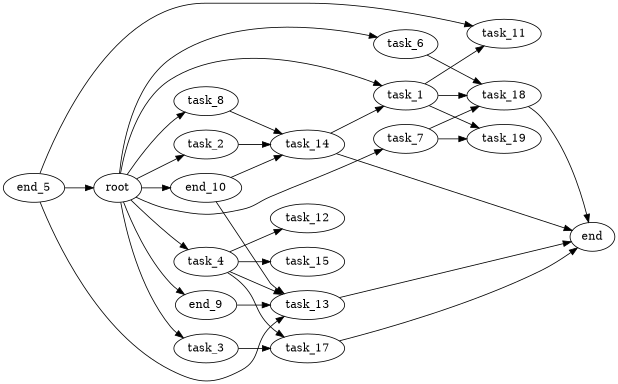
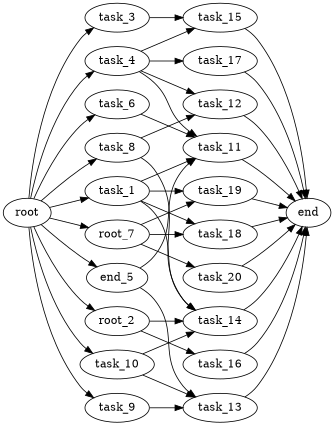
  digraph {
    rankdir=LR
    root
    task_1
-   task_2
+   task_2 [label=root_2]
    task_3
    task_4
    n6 [label=end_5]
    task_6
-   task_7
+   task_7 [label=root_7]
    task_8
-   task_9 [label=end_9]
-   task_10 [label=end_10]
+   task_9
+   task_10
    task_11
    task_14
    task_18
    task_19
+   task_16
    task_15
    task_12
    task_17
    task_13
+   task_20
    end
    root -> task_1
    root -> task_2
    root -> task_3
    root -> task_4
-   n6 -> root
+   root -> n6
    root -> task_6
    root -> task_7
    root -> task_8
    root -> task_9
    root -> task_10
    task_1 -> task_11
-   task_14 -> task_1
+   task_1 -> task_14
    task_1 -> task_18
    task_1 -> task_19
    task_2 -> task_14
-   task_3 -> task_17
-   task_4 -> task_13
+   task_2 -> task_16
+   task_3 -> task_15
+   task_4 -> task_11
    task_4 -> task_15
    task_4 -> task_12
    task_4 -> task_17
    n6 -> task_11
    n6 -> task_13
-   task_6 -> task_18
+   task_6 -> task_11
    task_7 -> task_18
    task_7 -> task_19
+   task_7 -> task_20
    task_8 -> task_14
+   task_8 -> task_12
    task_9 -> task_13
    task_10 -> task_14
    task_10 -> task_13
+   task_11 -> end
    task_14 -> end
    task_18 -> end
+   task_19 -> end
+   task_16 -> end
+   task_15 -> end
+   task_12 -> end
    task_17 -> end
    task_13 -> end
+   task_20 -> end
  }
